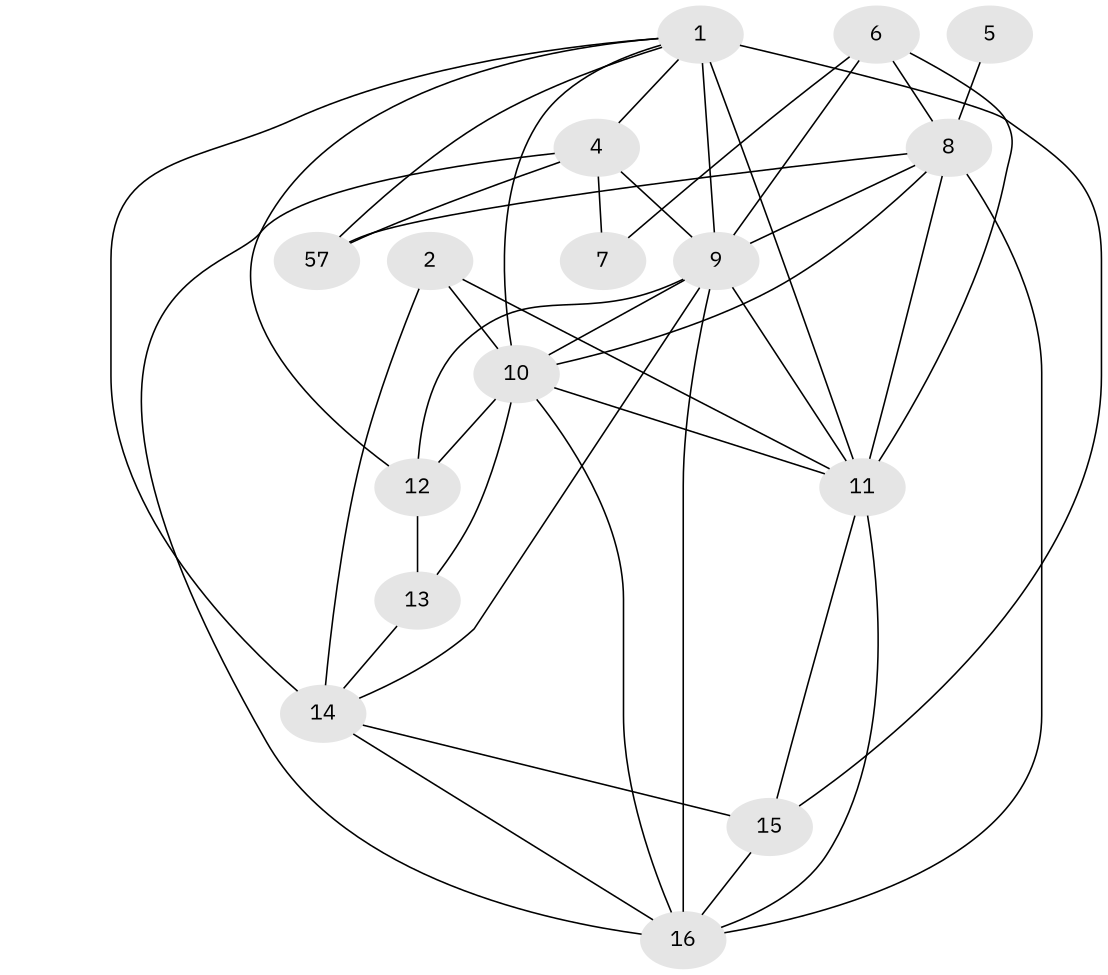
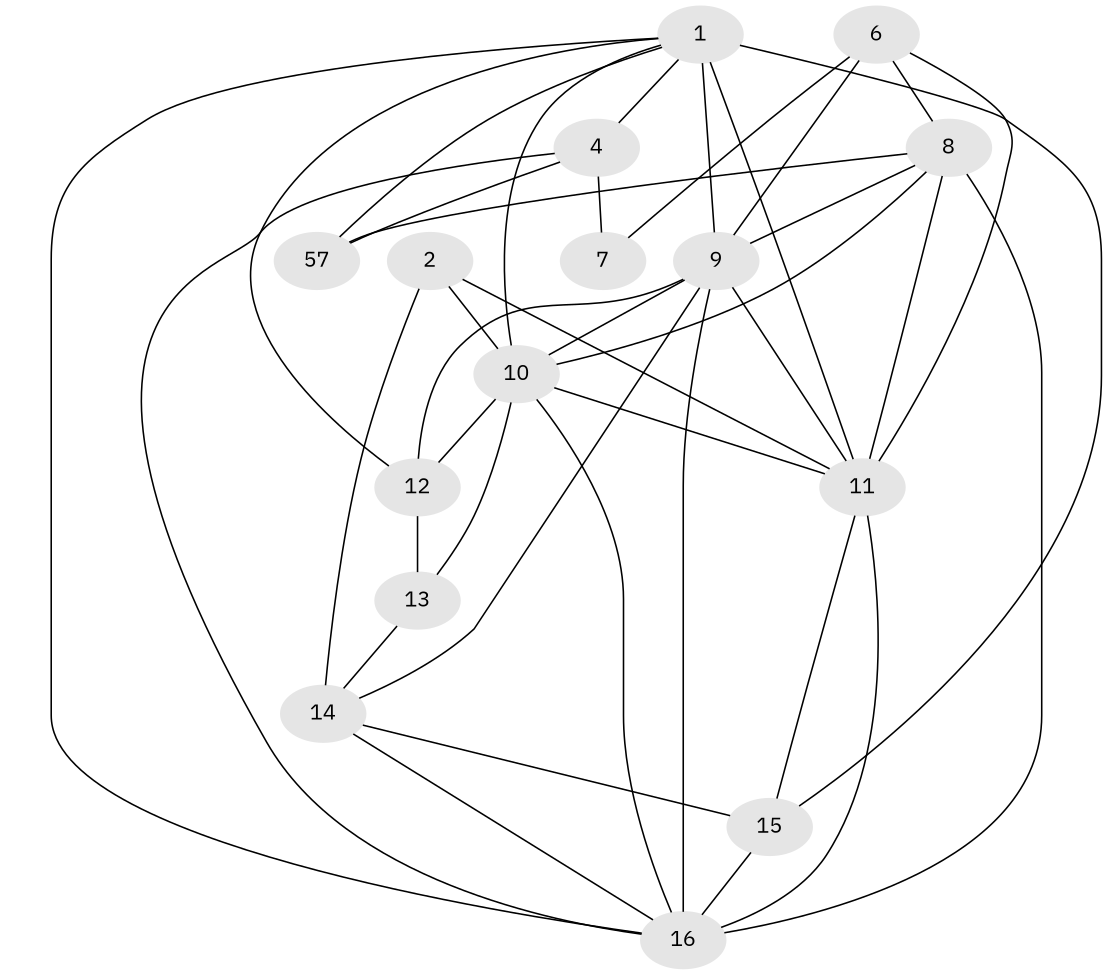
  graph {
    fontname="IBM Plex Sans"
    node [color=gray90 fontname="IBM Plex Sans" style=filled]
    edge [fontname="IBM Plex Sans" weight=1.0]
    1
    4
    9
    10
    11
    12
    15
    16
    n9 [label=57]
    7
    8
    14
    13
    2
-   5
    6
    1 -- 4
    1 -- 9 [weight=9.0]
    1 -- 10 [weight=4.0]
    1 -- 11 [weight=7.0]
    1 -- 12 [weight=2.0]
    1 -- 15
-   1 -- 14 [weight=3.0]
+   1 -- 16 [weight=3.0]
    1 -- n9 [weight=4.0]
-   4 -- 9
    4 -- 16
    4 -- n9
    4 -- 7
    9 -- 10 [weight=3.0]
    9 -- 11 [weight=5.0]
    9 -- 12
    9 -- 16 [weight=4.0]
    9 -- 14
    10 -- 11 [weight=2.0]
    10 -- 12 [weight=3.0]
    10 -- 16
    10 -- 13
    11 -- 15 [weight=2.0]
    11 -- 16 [weight=3.0]
    12 -- 13
    15 -- 16
    8 -- 9 [weight=2.0]
    8 -- 10
    8 -- 11 [weight=3.0]
    8 -- 16
    8 -- n9
    14 -- 15
    14 -- 16
    13 -- 14
    2 -- 10
    2 -- 11
    2 -- 14
-   5 -- 8
    6 -- 9 [weight=2.0]
    6 -- 11
    6 -- 7
    6 -- 8 [weight=3.0]
  }
